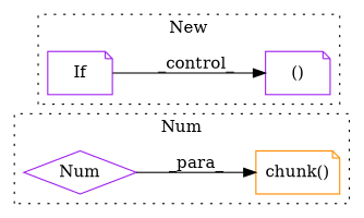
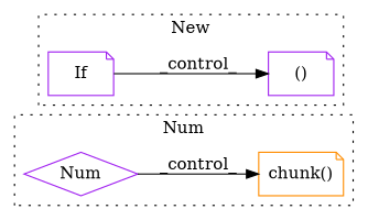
  digraph {
    rankdir=LR
    node [color=purple shape=note]
    n1 [a=75 color=darkorange l="18,9" label="chunk()" s="1108,1127"]
    n2 [a=76 l=1 label=Num s=1126 shape=diamond]
    n3 [a=54 l=16 label="()" s=1553]
    n4 [a=96 l="3,14" label=If s="1271,1294"]
    subgraph cluster_1 {
      label=Num
      style=dotted
      n1
      n2
    }
    subgraph cluster_2 {
      label=New
      style=dotted
      n3
      n4
    }
-   n2 -> n1 [label=_para_]
+   n2 -> n1 [label=_control_]
    n4 -> n3 [label=_control_]
  }
